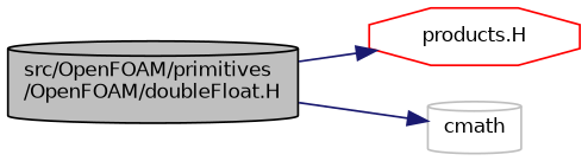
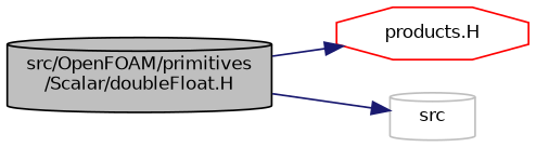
  digraph {
    rankdir=LR
    node [fontname=Helvetica fontsize=10 shape=cylinder]
    edge [color=midnightblue fontname=Helvetica fontsize=10 labelfontname=Helvetica labelfontsize=10 style=solid]
-   n1 [color=black fillcolor=grey75 fontcolor=black height=0.2 label="src/OpenFOAM/primitives\l/OpenFOAM/doubleFloat.H" style=filled width=0.4]
+   n1 [color=black fillcolor=grey75 fontcolor=black height=0.2 label="src/OpenFOAM/primitives\l/Scalar/doubleFloat.H" style=filled width=0.4]
    n2 [color=red height=0.2 label="products.H" shape=octagon width=0.4]
-   n3 [color=grey75 height=0.2 label=cmath width=0.4]
+   n3 [color=grey75 height=0.2 label=src width=0.4]
    n1 -> n2
    n1 -> n3
  }
